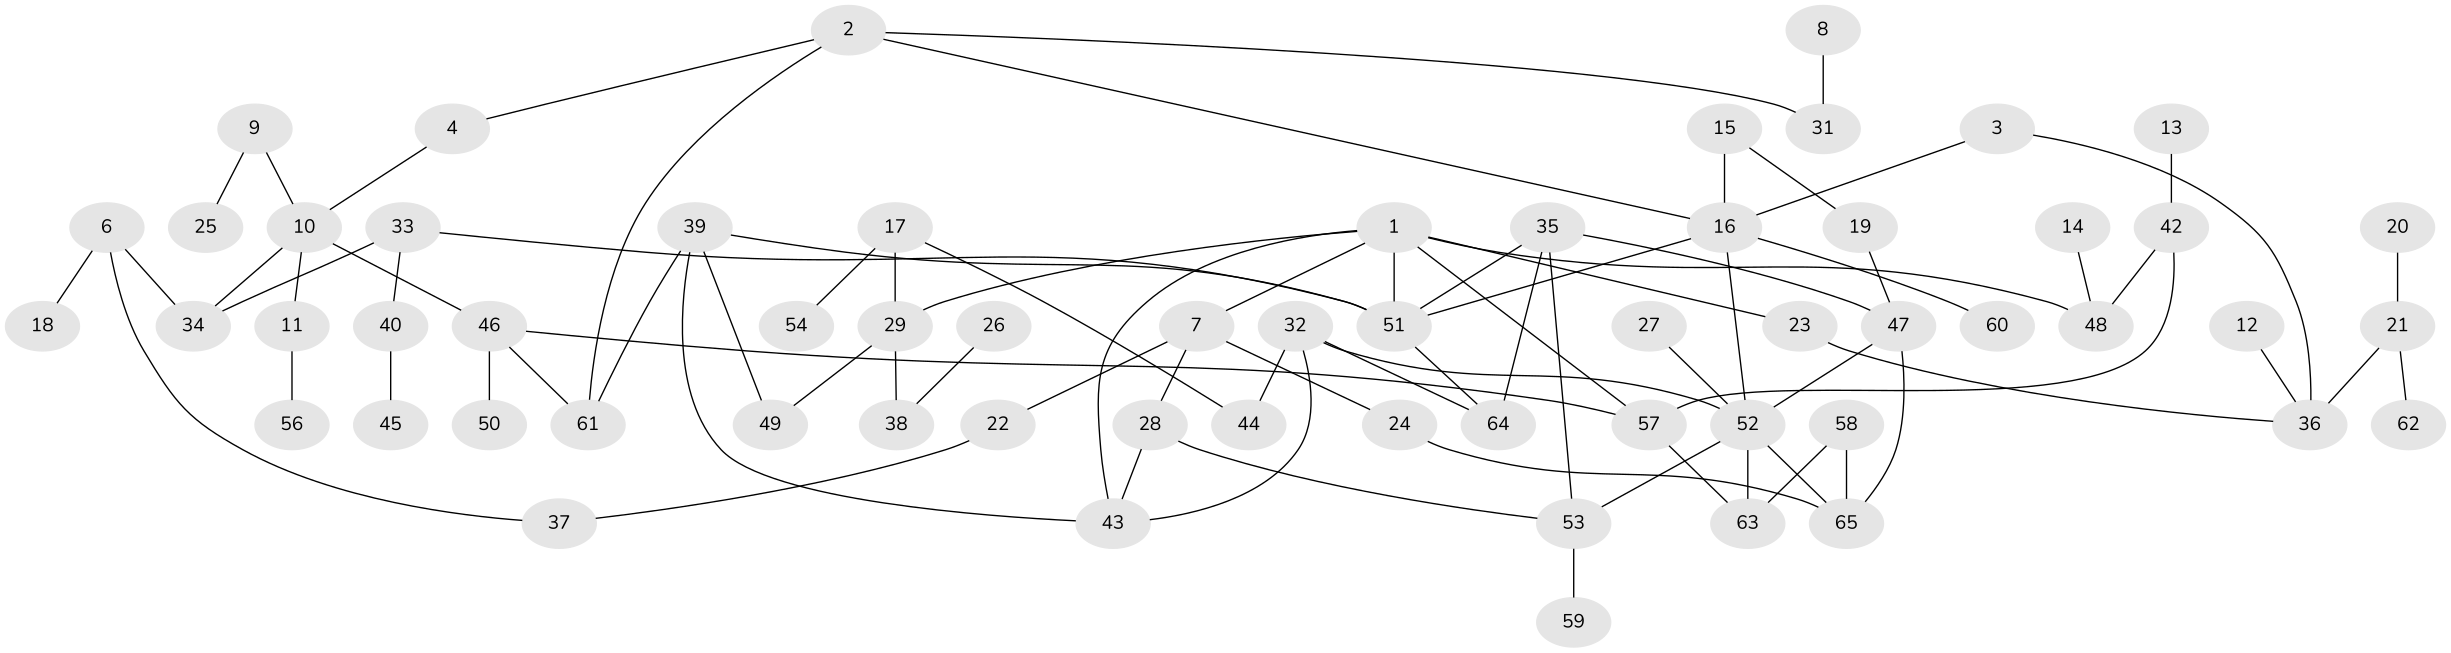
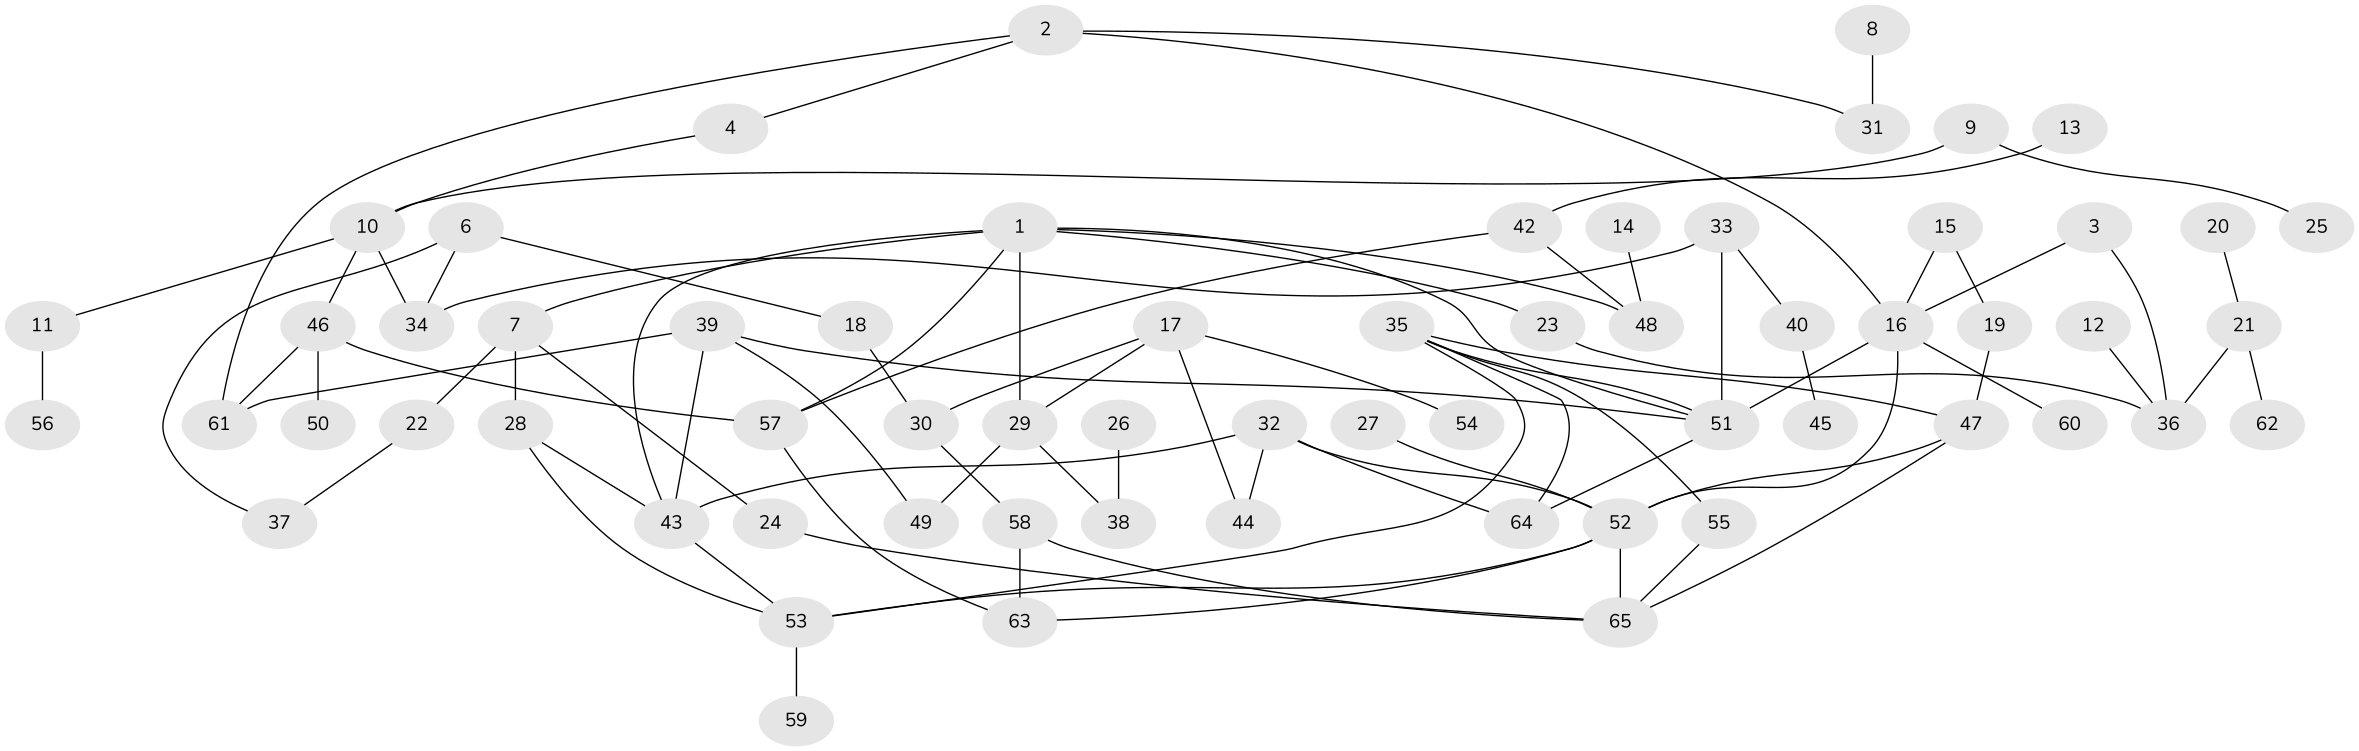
  graph {
    fontname=Nunito
    node [color=gray90 fontname=Nunito style=filled]
    edge [fontname=Nunito weight=1.0]
    1
    7
    23
    29
    43
    48
    51
    57
    22
    24
    28
    36
    38
    49
    53
    64
    63
    2
    4
    16
    31
    61
    10
    52
    60
    3
    34
    11
    46
    42
    6
    18
    37
+   30
    65
    8
    9
    25
    56
    50
    12
    13
    14
    15
    19
    47
    17
    44
    54
    58
    20
    21
    62
    26
    27
    59
    32
    33
    40
    45
    35
+   55
    39
    1 -- 7
    1 -- 23
    1 -- 29
    1 -- 43
    1 -- 48
    1 -- 51
    1 -- 57
    7 -- 22
    7 -- 24
    7 -- 28
    23 -- 36
    29 -- 38
    29 -- 49
+   43 -- 53
    51 -- 64
    57 -- 63
    22 -- 37
    24 -- 65
    28 -- 43
    28 -- 53
    53 -- 59
    2 -- 4
    2 -- 16
    2 -- 31
    2 -- 61
    4 -- 10
    16 -- 51
    16 -- 52
    16 -- 60
    10 -- 34
    10 -- 11
    10 -- 46
    52 -- 53
    52 -- 63
    52 -- 65
    3 -- 36
    3 -- 16
    11 -- 56
    46 -- 57
    46 -- 61
    46 -- 50
    42 -- 48
    42 -- 57
    6 -- 34
    6 -- 18
    6 -- 37
+   18 -- 30
+   30 -- 58
    8 -- 31
    9 -- 10
    9 -- 25
    12 -- 36
    13 -- 42
    14 -- 48
    15 -- 16
    15 -- 19
    19 -- 47
    47 -- 52
    47 -- 65
    17 -- 29
+   17 -- 30
    17 -- 44
    17 -- 54
    58 -- 63
    58 -- 65
    20 -- 21
    21 -- 36 [weight=2.0]
    21 -- 62
    26 -- 38
    27 -- 52
    32 -- 43
    32 -- 64
    32 -- 52
    32 -- 44
    33 -- 51
    33 -- 34
    33 -- 40
    40 -- 45
    35 -- 51
    35 -- 53
    35 -- 64
    35 -- 47
+   35 -- 55
+   55 -- 65
    39 -- 43
    39 -- 51
    39 -- 49
    39 -- 61
  }
